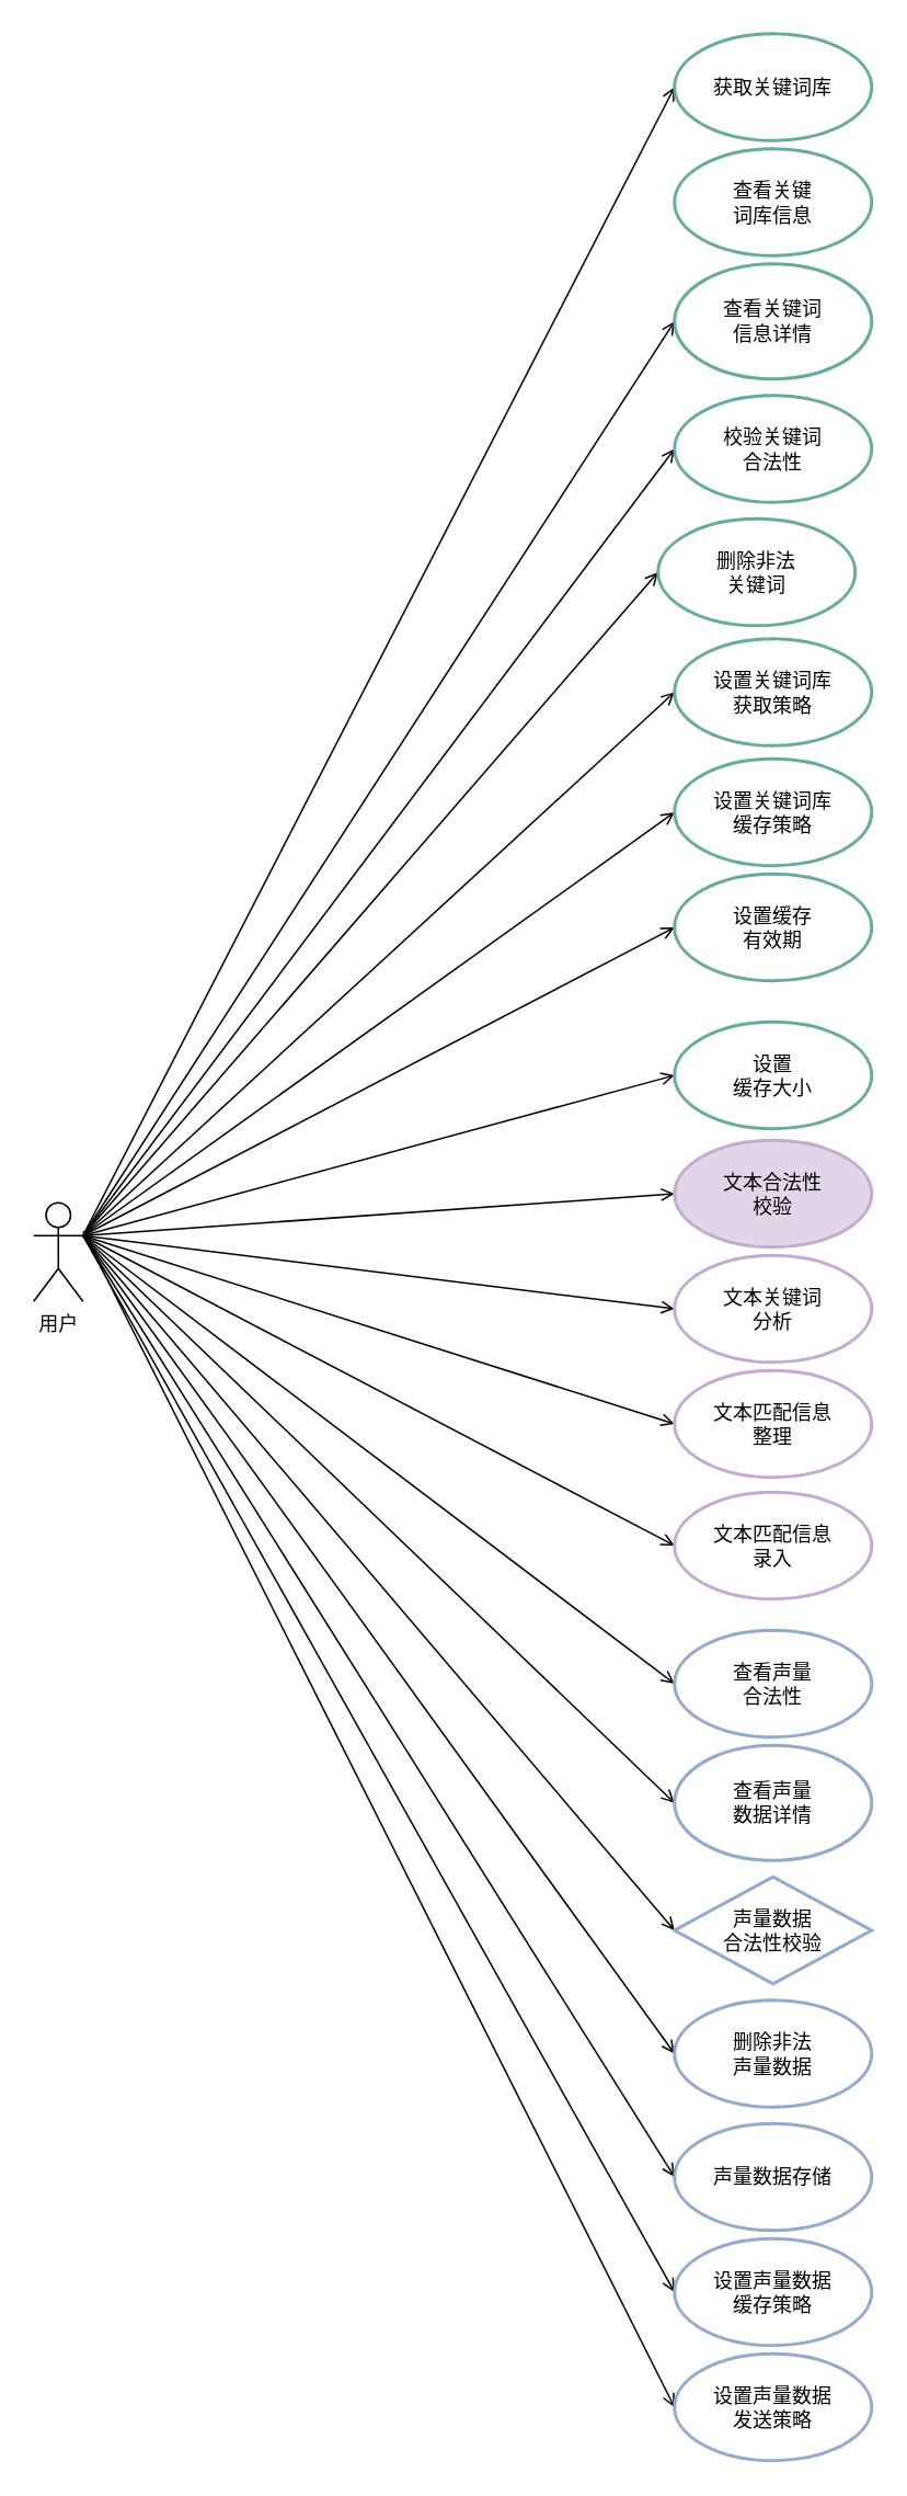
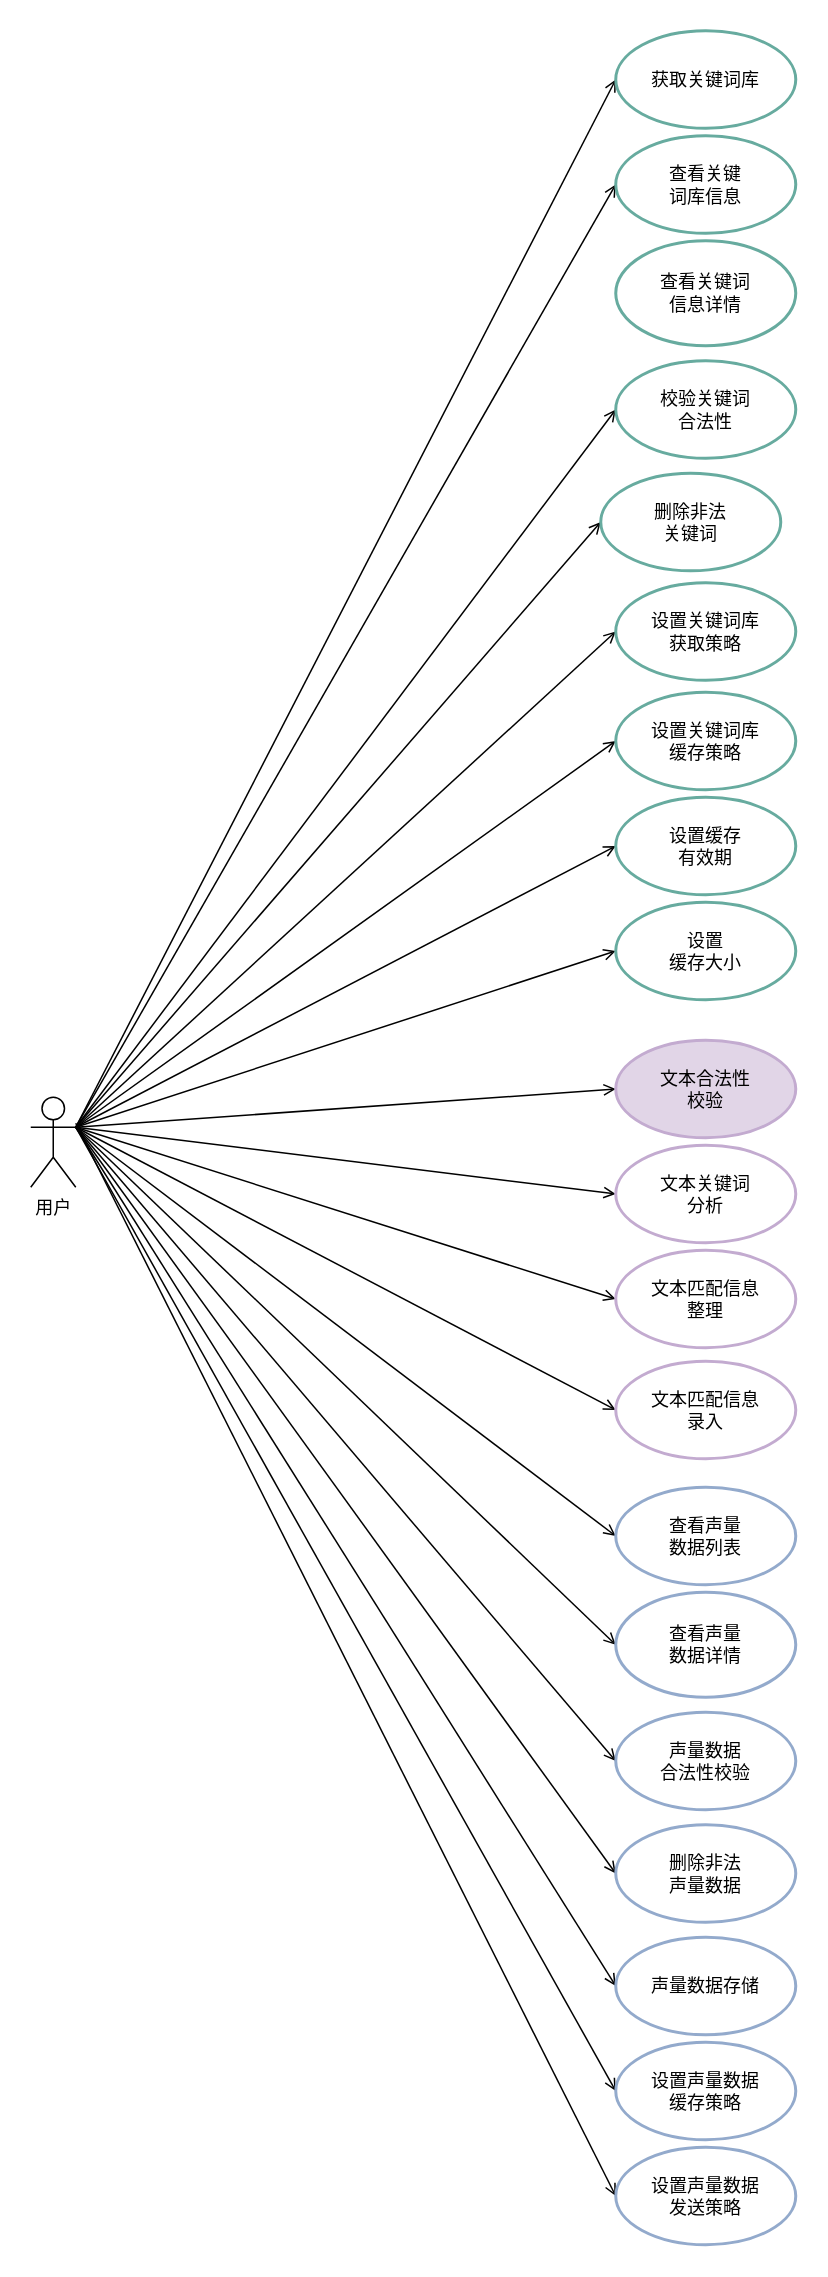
  <mxCell id="0" />
  <mxCell id="1" parent="0" />
  <mxCell id="2" value="用户" style="shape=umlActor;verticalLabelPosition=bottom;labelBackgroundColor=#ffffff;verticalAlign=top;html=1;align=center;" parent="1" vertex="1"><mxGeometry x="20" y="731" width="30" height="60" as="geometry" /></mxCell>
  <mxCell id="3" style="edgeStyle=none;rounded=0;orthogonalLoop=1;jettySize=auto;html=1;exitX=0;exitY=0.5;exitDx=0;exitDy=0;endArrow=none;endFill=0;startArrow=open;startFill=0;strokeWidth=1;jumpStyle=none;" parent="1" source="4" edge="1"><mxGeometry relative="1" as="geometry"><mxPoint x="50" y="751" as="targetPoint" /></mxGeometry></mxCell>
  <mxCell id="4" value="校验关键词&lt;br&gt;合法性" style="ellipse;whiteSpace=wrap;html=1;align=center;strokeColor=#67AB9F;strokeWidth=2;" parent="1" vertex="1"><mxGeometry x="410" y="240" width="120" height="65" as="geometry" /></mxCell>
  <mxCell id="5" style="edgeStyle=none;rounded=0;orthogonalLoop=1;jettySize=auto;html=1;exitX=0;exitY=0.5;exitDx=0;exitDy=0;endArrow=none;endFill=0;startArrow=open;startFill=0;strokeWidth=1;jumpStyle=none;" parent="1" source="6" edge="1"><mxGeometry relative="1" as="geometry"><mxPoint x="50" y="751" as="targetPoint" /></mxGeometry></mxCell>
  <mxCell id="6" value="设置关键词库&lt;br&gt;缓存策略" style="ellipse;whiteSpace=wrap;html=1;align=center;strokeColor=#67AB9F;strokeWidth=2;" parent="1" vertex="1"><mxGeometry x="410" y="461" width="120" height="65" as="geometry" /></mxCell>
  <mxCell id="7" style="edgeStyle=none;rounded=0;orthogonalLoop=1;jettySize=auto;html=1;exitX=0;exitY=0.5;exitDx=0;exitDy=0;endArrow=none;endFill=0;startArrow=open;startFill=0;strokeWidth=1;jumpStyle=none;comic=0;shadow=0;" parent="1" source="8" edge="1"><mxGeometry relative="1" as="geometry"><mxPoint x="50" y="751" as="targetPoint" /></mxGeometry></mxCell>
  <mxCell id="8" value="设置缓存&lt;br&gt;有效期&lt;br&gt;" style="ellipse;whiteSpace=wrap;html=1;align=center;strokeColor=#67AB9F;strokeWidth=2;" parent="1" vertex="1"><mxGeometry x="410" y="531" width="120" height="65" as="geometry" /></mxCell>
  <mxCell id="9" style="edgeStyle=none;rounded=0;orthogonalLoop=1;jettySize=auto;html=1;exitX=0;exitY=0.5;exitDx=0;exitDy=0;endArrow=none;endFill=0;startArrow=open;startFill=0;strokeWidth=1;jumpStyle=none;" parent="1" source="10" edge="1"><mxGeometry relative="1" as="geometry"><mxPoint x="50" y="751" as="targetPoint" /></mxGeometry></mxCell>
  <mxCell id="10" value="删除非法&lt;br&gt;关键词" style="ellipse;whiteSpace=wrap;html=1;align=center;strokeColor=#67AB9F;strokeWidth=2;" parent="1" vertex="1"><mxGeometry x="400" y="315" width="120" height="65" as="geometry" /></mxCell>
+ <mxCell id="11" style="edgeStyle=none;rounded=0;orthogonalLoop=1;jettySize=auto;html=1;exitX=0;exitY=0.5;exitDx=0;exitDy=0;entryX=1;entryY=0.333;entryDx=0;entryDy=0;entryPerimeter=0;endArrow=none;endFill=0;startArrow=open;startFill=0;strokeWidth=1;jumpStyle=none;" parent="1" source="12" target="2" edge="1"><mxGeometry relative="1" as="geometry" /></mxCell>
  <mxCell id="12" value="查看关键&lt;br&gt;词库信息" style="ellipse;whiteSpace=wrap;html=1;align=center;strokeColor=#67AB9F;strokeWidth=2;" parent="1" vertex="1"><mxGeometry x="410" y="90" width="120" height="65" as="geometry" /></mxCell>
  <mxCell id="13" style="edgeStyle=none;rounded=0;orthogonalLoop=1;jettySize=auto;html=1;exitX=0;exitY=0.5;exitDx=0;exitDy=0;endArrow=none;endFill=0;startArrow=open;startFill=0;strokeWidth=1;jumpStyle=none;" parent="1" source="14" edge="1"><mxGeometry relative="1" as="geometry"><mxPoint x="50" y="751" as="targetPoint" /></mxGeometry></mxCell>
  <mxCell id="14" value="获取关键词库" style="ellipse;whiteSpace=wrap;html=1;align=center;strokeColor=#67AB9F;strokeWidth=2;" parent="1" vertex="1"><mxGeometry x="410" y="20" width="120" height="65" as="geometry" /></mxCell>
- <mxCell id="15" style="edgeStyle=none;rounded=0;orthogonalLoop=1;jettySize=auto;html=1;exitX=0;exitY=0.5;exitDx=0;exitDy=0;entryX=1;entryY=0.333;entryDx=0;entryDy=0;entryPerimeter=0;endArrow=none;endFill=0;startArrow=open;startFill=0;strokeWidth=1;jumpStyle=none;" parent="1" source="16" target="2" edge="1"><mxGeometry relative="1" as="geometry" /></mxCell>
  <mxCell id="16" value="查看关键词&lt;br&gt;信息详情" style="ellipse;whiteSpace=wrap;html=1;align=center;strokeColor=#67AB9F;strokeWidth=2;" parent="1" vertex="1"><mxGeometry x="410" y="160" width="120" height="70" as="geometry" /></mxCell>
  <mxCell id="17" style="edgeStyle=none;rounded=0;orthogonalLoop=1;jettySize=auto;html=1;exitX=0;exitY=0.5;exitDx=0;exitDy=0;endArrow=none;endFill=0;startArrow=open;startFill=0;strokeWidth=1;jumpStyle=none;" parent="1" source="18" edge="1"><mxGeometry relative="1" as="geometry"><mxPoint x="50" y="751" as="targetPoint" /></mxGeometry></mxCell>
- <mxCell id="18" value="设置&lt;br&gt;缓存大小" style="ellipse;whiteSpace=wrap;html=1;align=center;labelBorderColor=none;strokeColor=#67AB9F;strokeWidth=2;" parent="1" vertex="1"><mxGeometry x="410" y="621" width="120" height="65" as="geometry" /></mxCell>
+ <mxCell id="18" value="设置&lt;br&gt;缓存大小" style="ellipse;whiteSpace=wrap;html=1;align=center;labelBorderColor=none;strokeColor=#67AB9F;strokeWidth=2;" parent="1" vertex="1"><mxGeometry x="410" y="601" width="120" height="65" as="geometry" /></mxCell>
  <mxCell id="19" style="edgeStyle=none;rounded=0;orthogonalLoop=1;jettySize=auto;html=1;exitX=0;exitY=0.5;exitDx=0;exitDy=0;endArrow=none;endFill=0;startArrow=open;startFill=0;strokeWidth=1;jumpStyle=none;" parent="1" source="20" edge="1"><mxGeometry relative="1" as="geometry"><mxPoint x="50" y="751" as="targetPoint" /></mxGeometry></mxCell>
  <mxCell id="20" value="文本合法性&lt;br&gt;校验" style="ellipse;whiteSpace=wrap;html=1;align=center;strokeColor=#C3ABD0;strokeWidth=2;fillColor=#e1d5e7;" parent="1" vertex="1"><mxGeometry x="410" y="693" width="120" height="65" as="geometry" /></mxCell>
  <mxCell id="21" style="edgeStyle=none;rounded=0;orthogonalLoop=1;jettySize=auto;html=1;exitX=0;exitY=0.5;exitDx=0;exitDy=0;endArrow=none;endFill=0;startArrow=open;startFill=0;strokeWidth=1;jumpStyle=none;" parent="1" source="22" edge="1"><mxGeometry relative="1" as="geometry"><mxPoint x="50" y="751" as="targetPoint" /></mxGeometry></mxCell>
  <mxCell id="22" value="文本关键词&lt;br&gt;分析" style="ellipse;whiteSpace=wrap;html=1;align=center;strokeColor=#C3ABD0;strokeWidth=2;" parent="1" vertex="1"><mxGeometry x="410" y="763" width="120" height="65" as="geometry" /></mxCell>
  <mxCell id="23" style="edgeStyle=none;rounded=0;orthogonalLoop=1;jettySize=auto;html=1;exitX=0;exitY=0.5;exitDx=0;exitDy=0;endArrow=none;endFill=0;startArrow=open;startFill=0;strokeWidth=1;jumpStyle=none;" parent="1" source="24" edge="1"><mxGeometry relative="1" as="geometry"><mxPoint x="50" y="751" as="targetPoint" /></mxGeometry></mxCell>
  <mxCell id="24" value="文本匹配信息&lt;br&gt;整理" style="ellipse;whiteSpace=wrap;html=1;align=center;strokeColor=#C3ABD0;strokeWidth=2;" parent="1" vertex="1"><mxGeometry x="410" y="833" width="120" height="65" as="geometry" /></mxCell>
  <mxCell id="25" style="edgeStyle=none;rounded=0;orthogonalLoop=1;jettySize=auto;html=1;exitX=0;exitY=0.5;exitDx=0;exitDy=0;endArrow=none;endFill=0;startArrow=open;startFill=0;strokeWidth=1;jumpStyle=none;" parent="1" source="26" edge="1"><mxGeometry relative="1" as="geometry"><mxPoint x="50" y="751" as="targetPoint" /></mxGeometry></mxCell>
- <mxCell id="26" value="声量数据&lt;br&gt;合法性校验" style="rhombus;whiteSpace=wrap;html=1;align=center;strokeColor=#93AACC;strokeWidth=2;" parent="1" vertex="1"><mxGeometry x="410" y="1141" width="120" height="65" as="geometry" /></mxCell>
+ <mxCell id="26" value="声量数据&lt;br&gt;合法性校验" style="ellipse;whiteSpace=wrap;html=1;align=center;strokeColor=#93AACC;strokeWidth=2;" parent="1" vertex="1"><mxGeometry x="410" y="1141" width="120" height="65" as="geometry" /></mxCell>
  <mxCell id="27" style="edgeStyle=none;rounded=0;orthogonalLoop=1;jettySize=auto;html=1;exitX=0;exitY=0.5;exitDx=0;exitDy=0;endArrow=none;endFill=0;startArrow=open;startFill=0;strokeWidth=1;jumpStyle=none;" parent="1" source="28" edge="1"><mxGeometry relative="1" as="geometry"><mxPoint x="50" y="751" as="targetPoint" /></mxGeometry></mxCell>
  <mxCell id="28" value="声量数据存储" style="ellipse;whiteSpace=wrap;html=1;align=center;strokeColor=#93AACC;strokeWidth=2;" parent="1" vertex="1"><mxGeometry x="410" y="1291" width="120" height="65" as="geometry" /></mxCell>
  <mxCell id="29" style="edgeStyle=none;rounded=0;orthogonalLoop=1;jettySize=auto;html=1;exitX=0;exitY=0.5;exitDx=0;exitDy=0;endArrow=none;endFill=0;startArrow=open;startFill=0;strokeWidth=1;jumpStyle=none;" parent="1" source="30" edge="1"><mxGeometry relative="1" as="geometry"><mxPoint x="50" y="751" as="targetPoint" /></mxGeometry></mxCell>
  <mxCell id="30" value="设置声量数据&lt;br&gt;缓存策略" style="ellipse;whiteSpace=wrap;html=1;align=center;strokeColor=#93AACC;strokeWidth=2;" parent="1" vertex="1"><mxGeometry x="410" y="1361" width="120" height="65" as="geometry" /></mxCell>
  <mxCell id="31" style="edgeStyle=none;rounded=0;orthogonalLoop=1;jettySize=auto;html=1;exitX=0;exitY=0.5;exitDx=0;exitDy=0;endArrow=none;endFill=0;startArrow=open;startFill=0;strokeWidth=1;jumpStyle=none;" parent="1" source="32" edge="1"><mxGeometry relative="1" as="geometry"><mxPoint x="50" y="751" as="targetPoint" /></mxGeometry></mxCell>
  <mxCell id="32" value="删除非法&lt;br&gt;声量数据" style="ellipse;whiteSpace=wrap;html=1;align=center;strokeColor=#93AACC;strokeWidth=2;" parent="1" vertex="1"><mxGeometry x="410" y="1216" width="120" height="65" as="geometry" /></mxCell>
  <mxCell id="33" style="edgeStyle=none;rounded=0;orthogonalLoop=1;jettySize=auto;html=1;exitX=0;exitY=0.5;exitDx=0;exitDy=0;endArrow=none;endFill=0;startArrow=open;startFill=0;strokeWidth=1;jumpStyle=none;" parent="1" source="34" edge="1"><mxGeometry relative="1" as="geometry"><mxPoint x="50" y="751" as="targetPoint" /></mxGeometry></mxCell>
- <mxCell id="34" value="查看声量&lt;br&gt;合法性" style="ellipse;whiteSpace=wrap;html=1;align=center;strokeColor=#93AACC;strokeWidth=2;" parent="1" vertex="1"><mxGeometry x="410" y="991" width="120" height="65" as="geometry" /></mxCell>
+ <mxCell id="34" value="查看声量&lt;br&gt;数据列表" style="ellipse;whiteSpace=wrap;html=1;align=center;strokeColor=#93AACC;strokeWidth=2;" parent="1" vertex="1"><mxGeometry x="410" y="991" width="120" height="65" as="geometry" /></mxCell>
  <mxCell id="35" style="edgeStyle=none;rounded=0;orthogonalLoop=1;jettySize=auto;html=1;exitX=0;exitY=0.5;exitDx=0;exitDy=0;endArrow=none;endFill=0;startArrow=open;startFill=0;strokeWidth=1;jumpStyle=none;" parent="1" source="36" edge="1"><mxGeometry relative="1" as="geometry"><mxPoint x="50" y="751" as="targetPoint" /></mxGeometry></mxCell>
  <mxCell id="36" value="查看声量&lt;br&gt;数据详情" style="ellipse;whiteSpace=wrap;html=1;align=center;strokeColor=#93AACC;strokeWidth=2;" parent="1" vertex="1"><mxGeometry x="410" y="1061" width="120" height="70" as="geometry" /></mxCell>
  <mxCell id="37" style="edgeStyle=none;rounded=0;orthogonalLoop=1;jettySize=auto;html=1;exitX=0;exitY=0.5;exitDx=0;exitDy=0;endArrow=none;endFill=0;startArrow=open;startFill=0;strokeWidth=1;jumpStyle=none;" parent="1" source="38" edge="1"><mxGeometry relative="1" as="geometry"><mxPoint x="50" y="748.333" as="targetPoint" /></mxGeometry></mxCell>
  <mxCell id="38" value="设置声量数据&lt;br&gt;发送策略" style="ellipse;whiteSpace=wrap;html=1;align=center;strokeColor=#93AACC;strokeWidth=2;" parent="1" vertex="1"><mxGeometry x="410" y="1431" width="120" height="65" as="geometry" /></mxCell>
  <mxCell id="39" style="edgeStyle=none;rounded=0;jumpStyle=none;orthogonalLoop=1;jettySize=auto;html=1;exitX=0;exitY=0.5;exitDx=0;exitDy=0;startArrow=none;startFill=0;endArrow=open;endFill=0;strokeWidth=1;entryX=0;entryY=0.5;entryDx=0;entryDy=0;" parent="1" target="40" edge="1"><mxGeometry relative="1" as="geometry"><mxPoint x="50" y="751" as="sourcePoint" /></mxGeometry></mxCell>
  <mxCell id="40" value="文本匹配信息&lt;br&gt;录入" style="ellipse;whiteSpace=wrap;html=1;align=center;strokeColor=#C3ABD0;strokeWidth=2;" parent="1" vertex="1"><mxGeometry x="410" y="907" width="120" height="65" as="geometry" /></mxCell>
  <mxCell id="41" style="edgeStyle=none;rounded=0;jumpStyle=none;orthogonalLoop=1;jettySize=auto;html=1;exitX=0;exitY=0.5;exitDx=0;exitDy=0;startArrow=none;startFill=0;endArrow=open;endFill=0;strokeWidth=1;entryX=0;entryY=0.5;entryDx=0;entryDy=0;" parent="1" target="42" edge="1"><mxGeometry relative="1" as="geometry"><mxPoint x="50" y="751" as="sourcePoint" /></mxGeometry></mxCell>
  <mxCell id="42" value="设置关键词库&lt;br&gt;获取策略" style="ellipse;whiteSpace=wrap;html=1;align=center;strokeColor=#67AB9F;strokeWidth=2;" parent="1" vertex="1"><mxGeometry x="410" y="388" width="120" height="65" as="geometry" /></mxCell>
